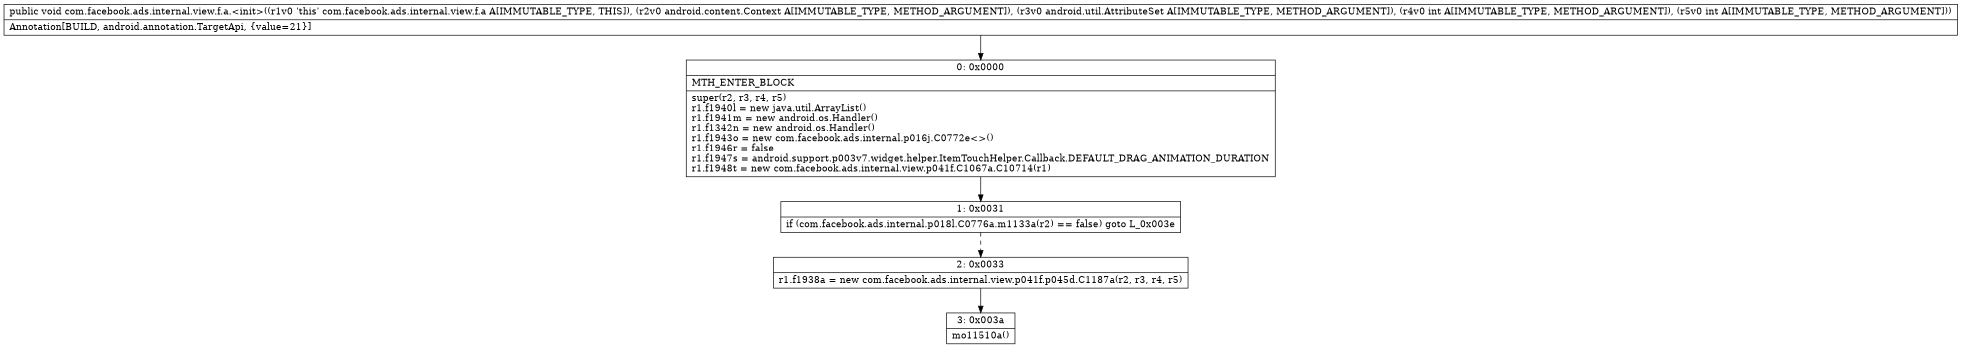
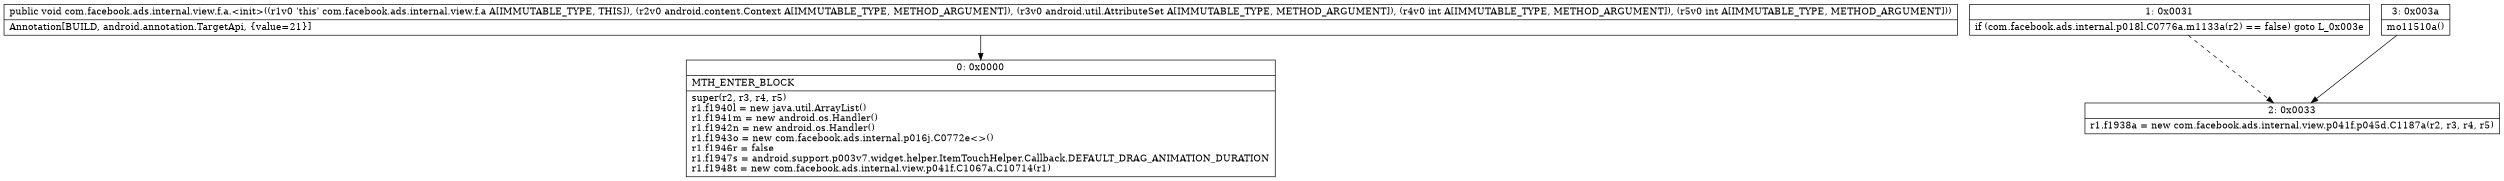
  digraph {
    node [shape=record]
-   n1 [label="{0\:\ 0x0000|MTH_ENTER_BLOCK\l|super(r2, r3, r4, r5)\lr1.f1940l = new java.util.ArrayList()\lr1.f1941m = new android.os.Handler()\lr1.f1342n = new android.os.Handler()\lr1.f1943o = new com.facebook.ads.internal.p016j.C0772e\<\>()\lr1.f1946r = false\lr1.f1947s = android.support.p003v7.widget.helper.ItemTouchHelper.Callback.DEFAULT_DRAG_ANIMATION_DURATION\lr1.f1948t = new com.facebook.ads.internal.view.p041f.C1067a.C10714(r1)\l}"]
+   n1 [label="{0\:\ 0x0000|MTH_ENTER_BLOCK\l|super(r2, r3, r4, r5)\lr1.f1940l = new java.util.ArrayList()\lr1.f1941m = new android.os.Handler()\lr1.f1942n = new android.os.Handler()\lr1.f1943o = new com.facebook.ads.internal.p016j.C0772e\<\>()\lr1.f1946r = false\lr1.f1947s = android.support.p003v7.widget.helper.ItemTouchHelper.Callback.DEFAULT_DRAG_ANIMATION_DURATION\lr1.f1948t = new com.facebook.ads.internal.view.p041f.C1067a.C10714(r1)\l}"]
    n2 [label="{1\:\ 0x0031|if (com.facebook.ads.internal.p018l.C0776a.m1133a(r2) == false) goto L_0x003e\l}"]
    n3 [label="{2\:\ 0x0033|r1.f1938a = new com.facebook.ads.internal.view.p041f.p045d.C1187a(r2, r3, r4, r5)\l}"]
    n4 [label="{3\:\ 0x003a|mo11510a()\l}"]
    n5 [label="{public void com.facebook.ads.internal.view.f.a.\<init\>((r1v0 'this' com.facebook.ads.internal.view.f.a A[IMMUTABLE_TYPE, THIS]), (r2v0 android.content.Context A[IMMUTABLE_TYPE, METHOD_ARGUMENT]), (r3v0 android.util.AttributeSet A[IMMUTABLE_TYPE, METHOD_ARGUMENT]), (r4v0 int A[IMMUTABLE_TYPE, METHOD_ARGUMENT]), (r5v0 int A[IMMUTABLE_TYPE, METHOD_ARGUMENT]))  | Annotation[BUILD, android.annotation.TargetApi, \{value=21\}]\l}"]
-   n1 -> n2
    n2 -> n3 [style=dashed]
-   n3 -> n4
+   n4 -> n3
    n5 -> n1
  }
